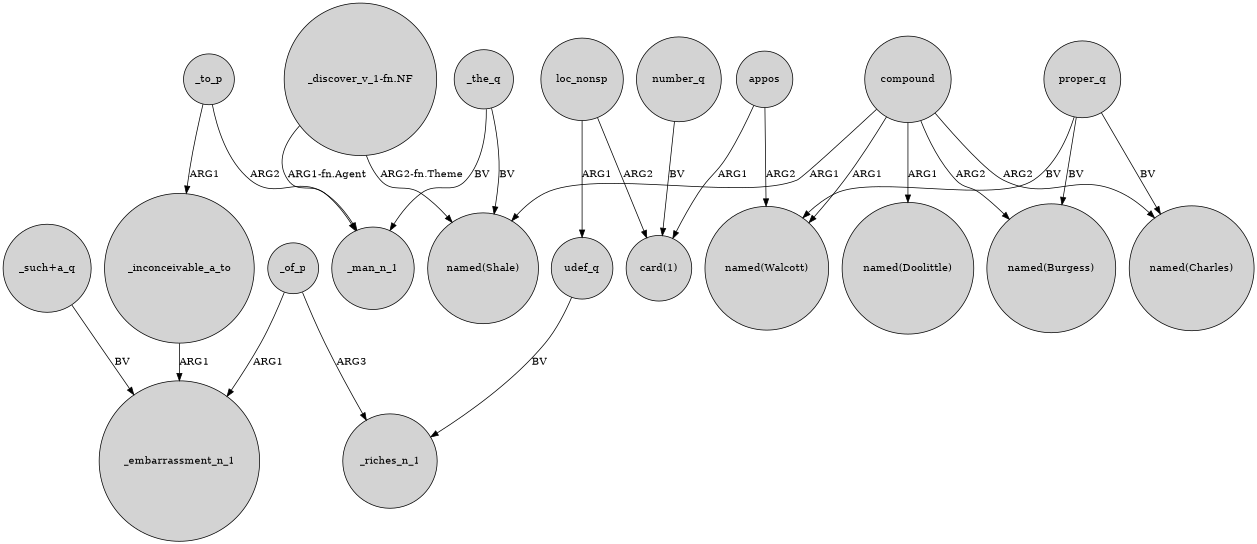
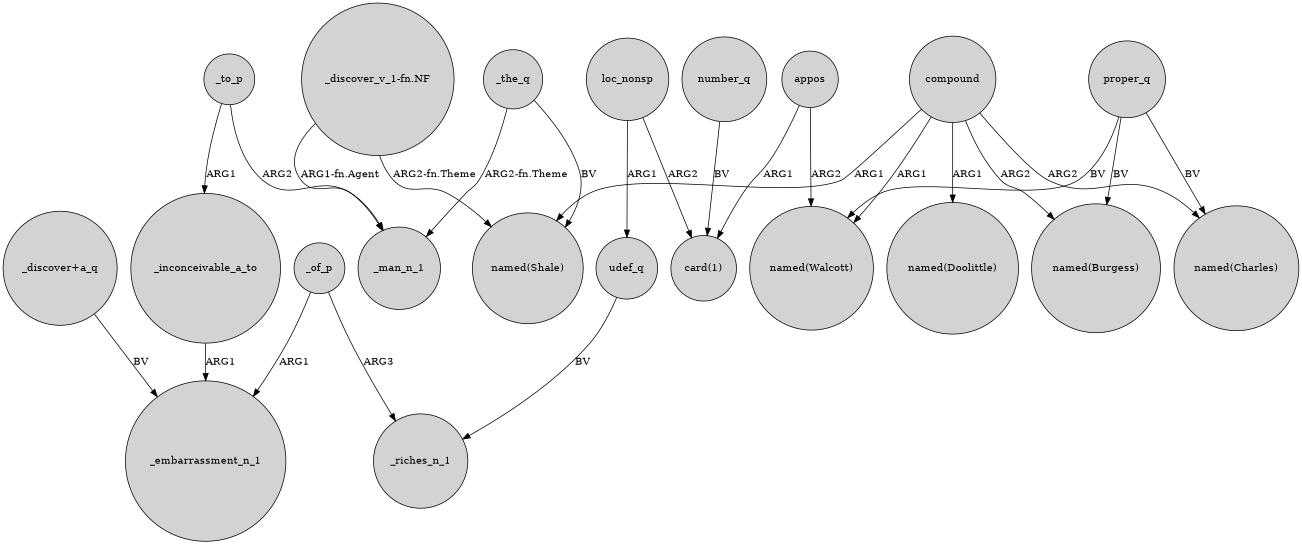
  digraph {
    node [shape=circle style=filled]
    _the_q
    _man_n_1
    "named(Shale)"
    loc_nonsp
    "card(1)"
    udef_q
    _inconceivable_a_to
    _embarrassment_n_1
-   "_such+a_q"
+   "_such+a_q" [label="_discover+a_q"]
    compound
    "named(Doolittle)"
    "named(Walcott)"
    "named(Burgess)"
    "named(Charles)"
    _of_p
    _riches_n_1
    proper_q
    _to_p
    "_discover_v_1-fn.NF"
    number_q
    appos
-   _the_q -> _man_n_1 [label=BV]
+   _the_q -> _man_n_1 [label="ARG2-fn.Theme"]
    _the_q -> "named(Shale)" [label=BV]
    loc_nonsp -> "card(1)" [label=ARG2]
    loc_nonsp -> udef_q [label=ARG1]
    udef_q -> _riches_n_1 [label=BV]
    _inconceivable_a_to -> _embarrassment_n_1 [label=ARG1]
    "_such+a_q" -> _embarrassment_n_1 [label=BV]
    compound -> "named(Shale)" [label=ARG1]
    compound -> "named(Doolittle)" [label=ARG1]
    compound -> "named(Walcott)" [label=ARG1]
    compound -> "named(Burgess)" [label=ARG2]
    compound -> "named(Charles)" [label=ARG2]
    _of_p -> _embarrassment_n_1 [label=ARG1]
    _of_p -> _riches_n_1 [label=ARG3]
    proper_q -> "named(Walcott)" [label=BV]
    proper_q -> "named(Burgess)" [label=BV]
    proper_q -> "named(Charles)" [label=BV]
    _to_p -> _man_n_1 [label=ARG2]
    _to_p -> _inconceivable_a_to [label=ARG1]
    "_discover_v_1-fn.NF" -> _man_n_1 [label="ARG1-fn.Agent"]
    "_discover_v_1-fn.NF" -> "named(Shale)" [label="ARG2-fn.Theme"]
    number_q -> "card(1)" [label=BV]
    appos -> "card(1)" [label=ARG1]
    appos -> "named(Walcott)" [label=ARG2]
  }
